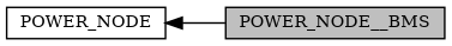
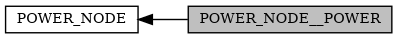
  digraph {
    rankdir=LR
    fontname="DejaVu Serif"
    node [color=black fontname="DejaVu Serif" fontsize=10 shape=record style=filled]
-   n1 [fillcolor=grey75 fontcolor=black height=0.2 label=POWER_NODE__BMS width=0.4]
+   n1 [fillcolor=grey75 fontcolor=black height=0.2 label=POWER_NODE__POWER width=0.4]
    n2 [fillcolor=white height=0.2 label=POWER_NODE width=0.4]
    n2 -> n1 [dir=back fontname="DejaVu Serif" fontsize=10 labelfontname=Helvetica labelfontsize=10 shape=plaintext style=solid]
  }
